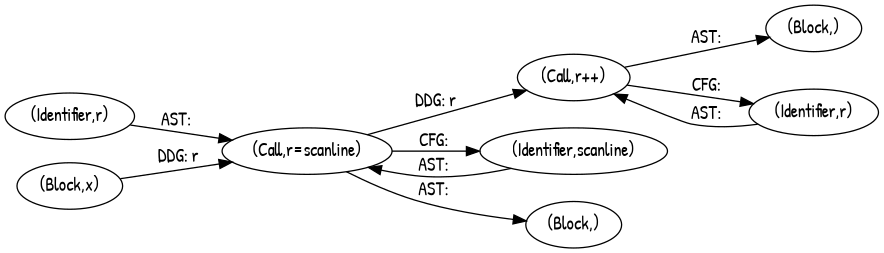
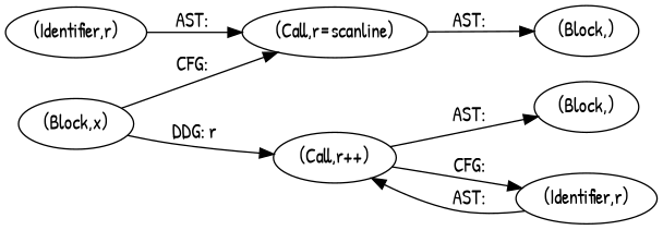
  digraph {
    fontname="Patrick Hand"
    rankdir=LR
    node [fontname="Patrick Hand"]
    edge [fontname="Patrick Hand"]
    n1 [label="(Call,r=scanline)"]
    n2 [label="(Call,r++)"]
-   n3 [label="(Identifier,scanline)"]
    n4 [label="(Block,)"]
    n5 [label="(Block,)"]
    n6 [label="(Identifier,r)"]
    n7 [label="(Identifier,r)"]
    n8 [label="(Block,x)"]
-   n1 -> n2 [label="DDG: r"]
-   n1 -> n3 [label="CFG: "]
+   n8 -> n2 [label="DDG: r"]
    n1 -> n4 [label="AST: "]
    n2 -> n5 [label="AST: "]
    n2 -> n6 [label="CFG: "]
-   n3 -> n1 [label="AST: "]
    n6 -> n2 [label="AST: "]
    n7 -> n1 [label="AST: "]
-   n8 -> n1 [label="DDG: r"]
+   n8 -> n1 [label="CFG: "]
  }
